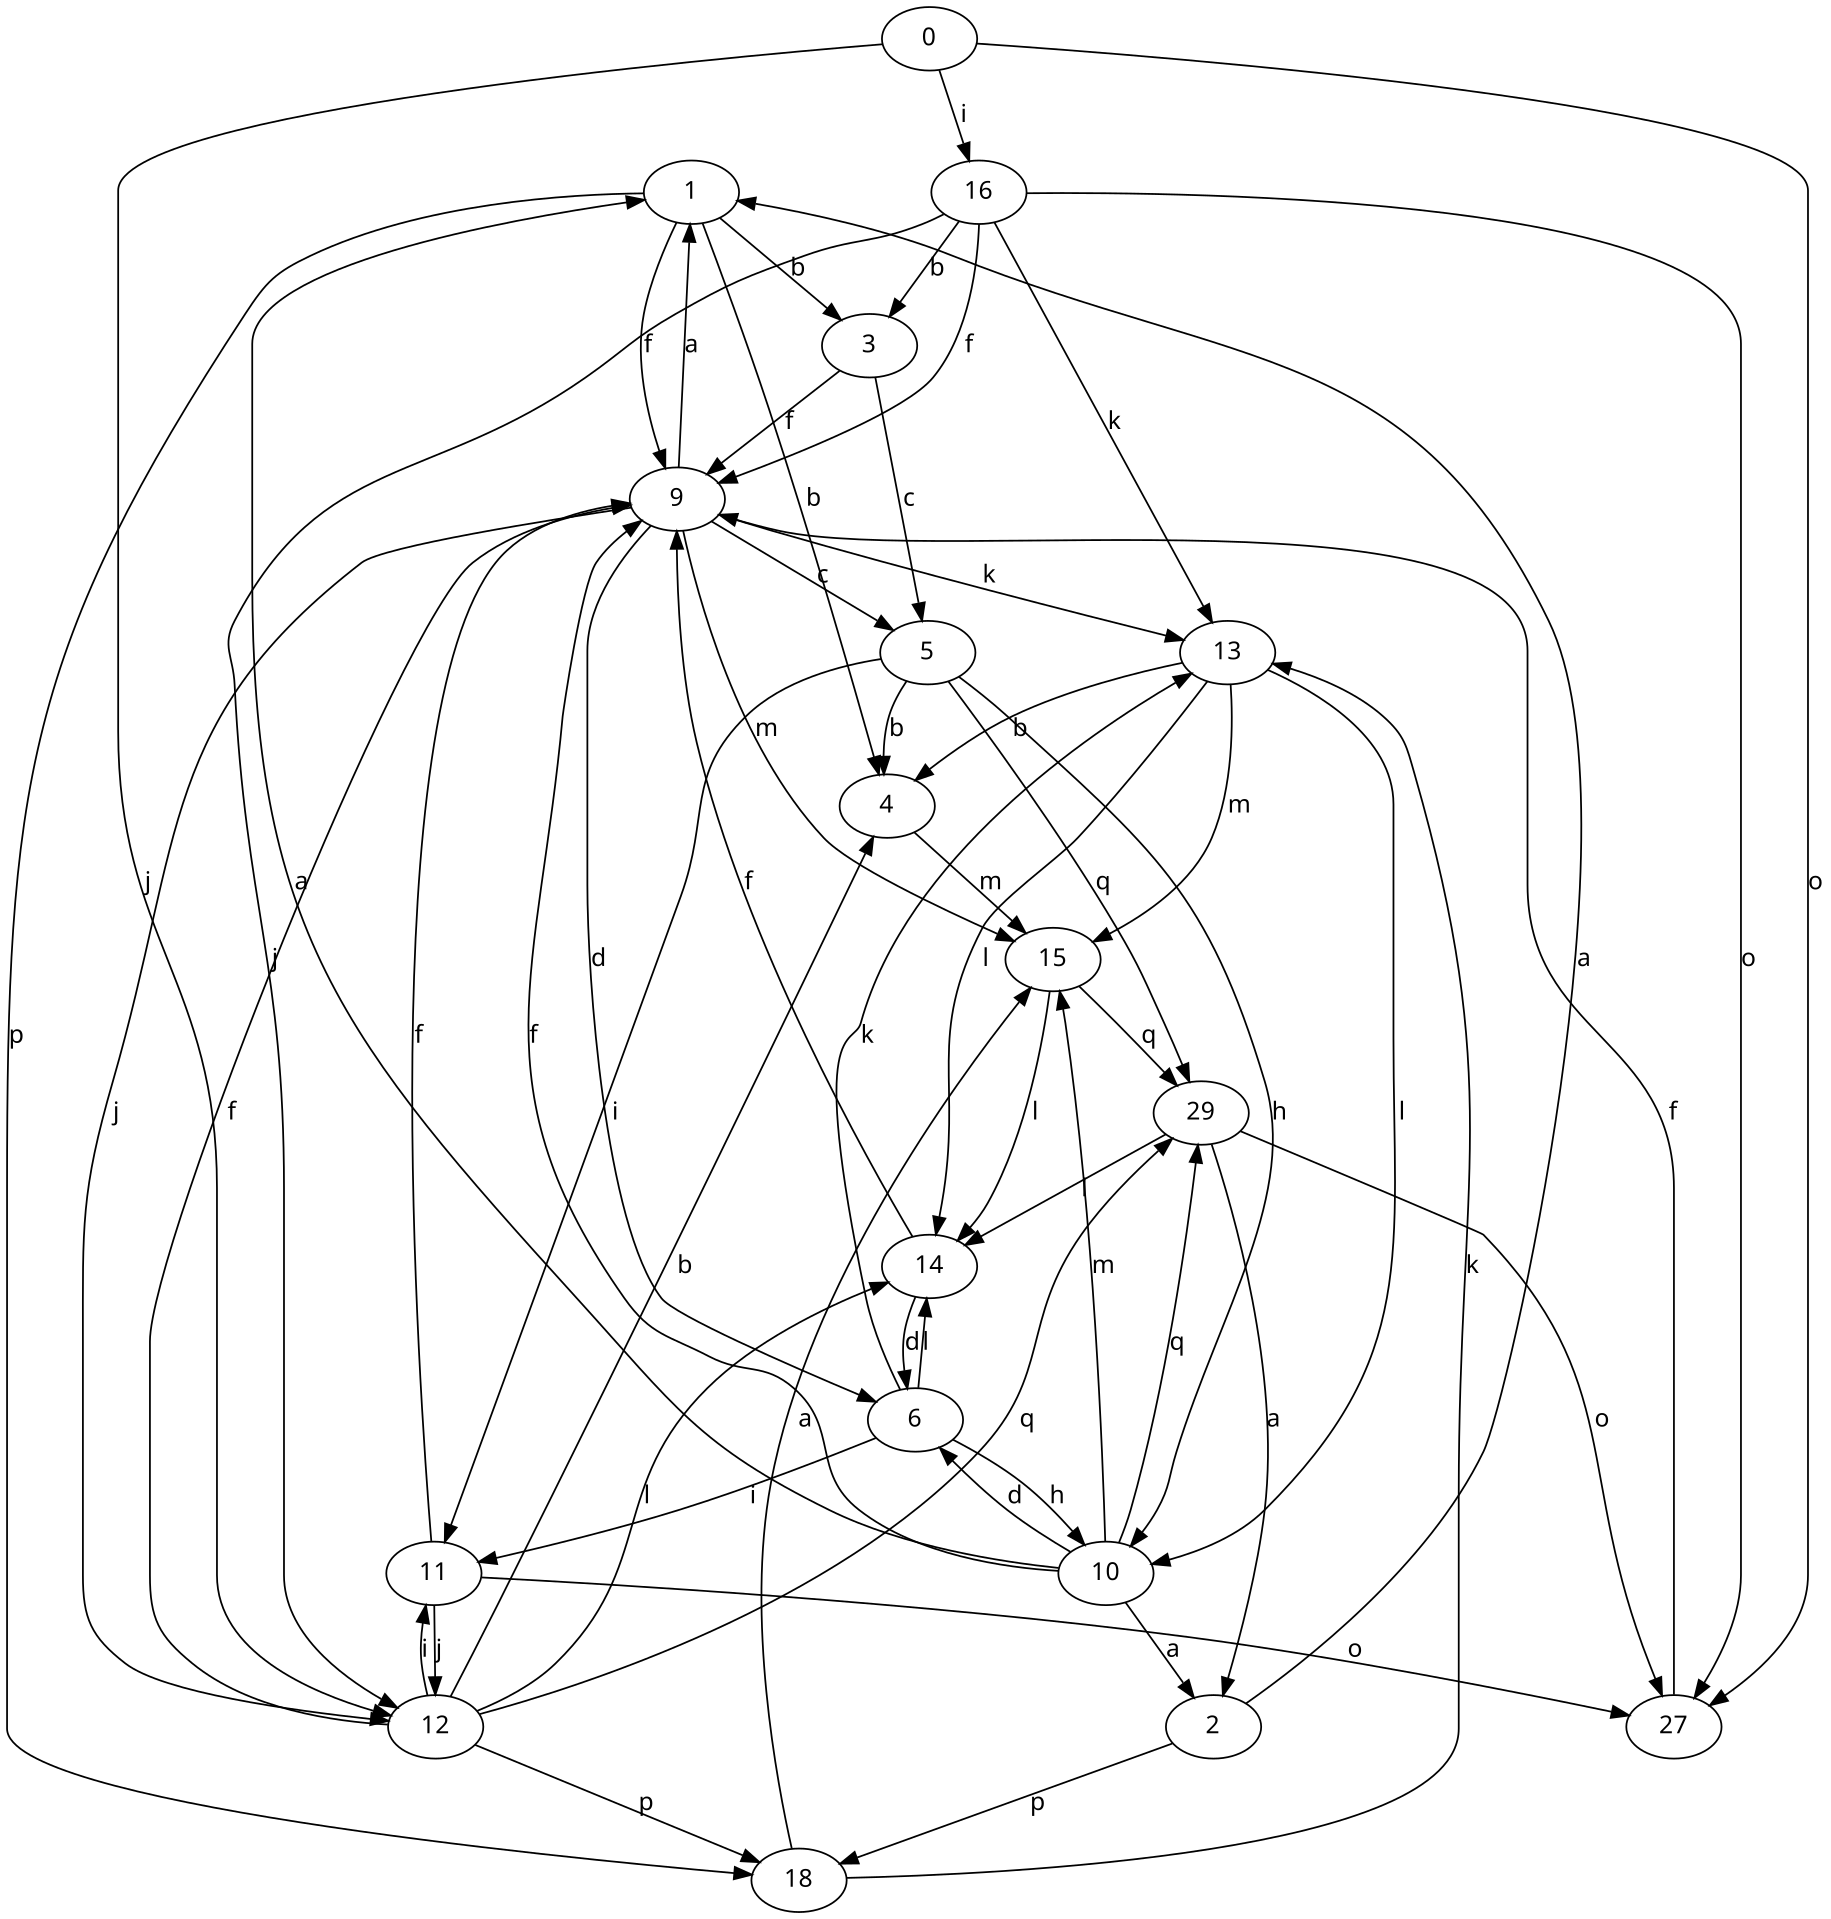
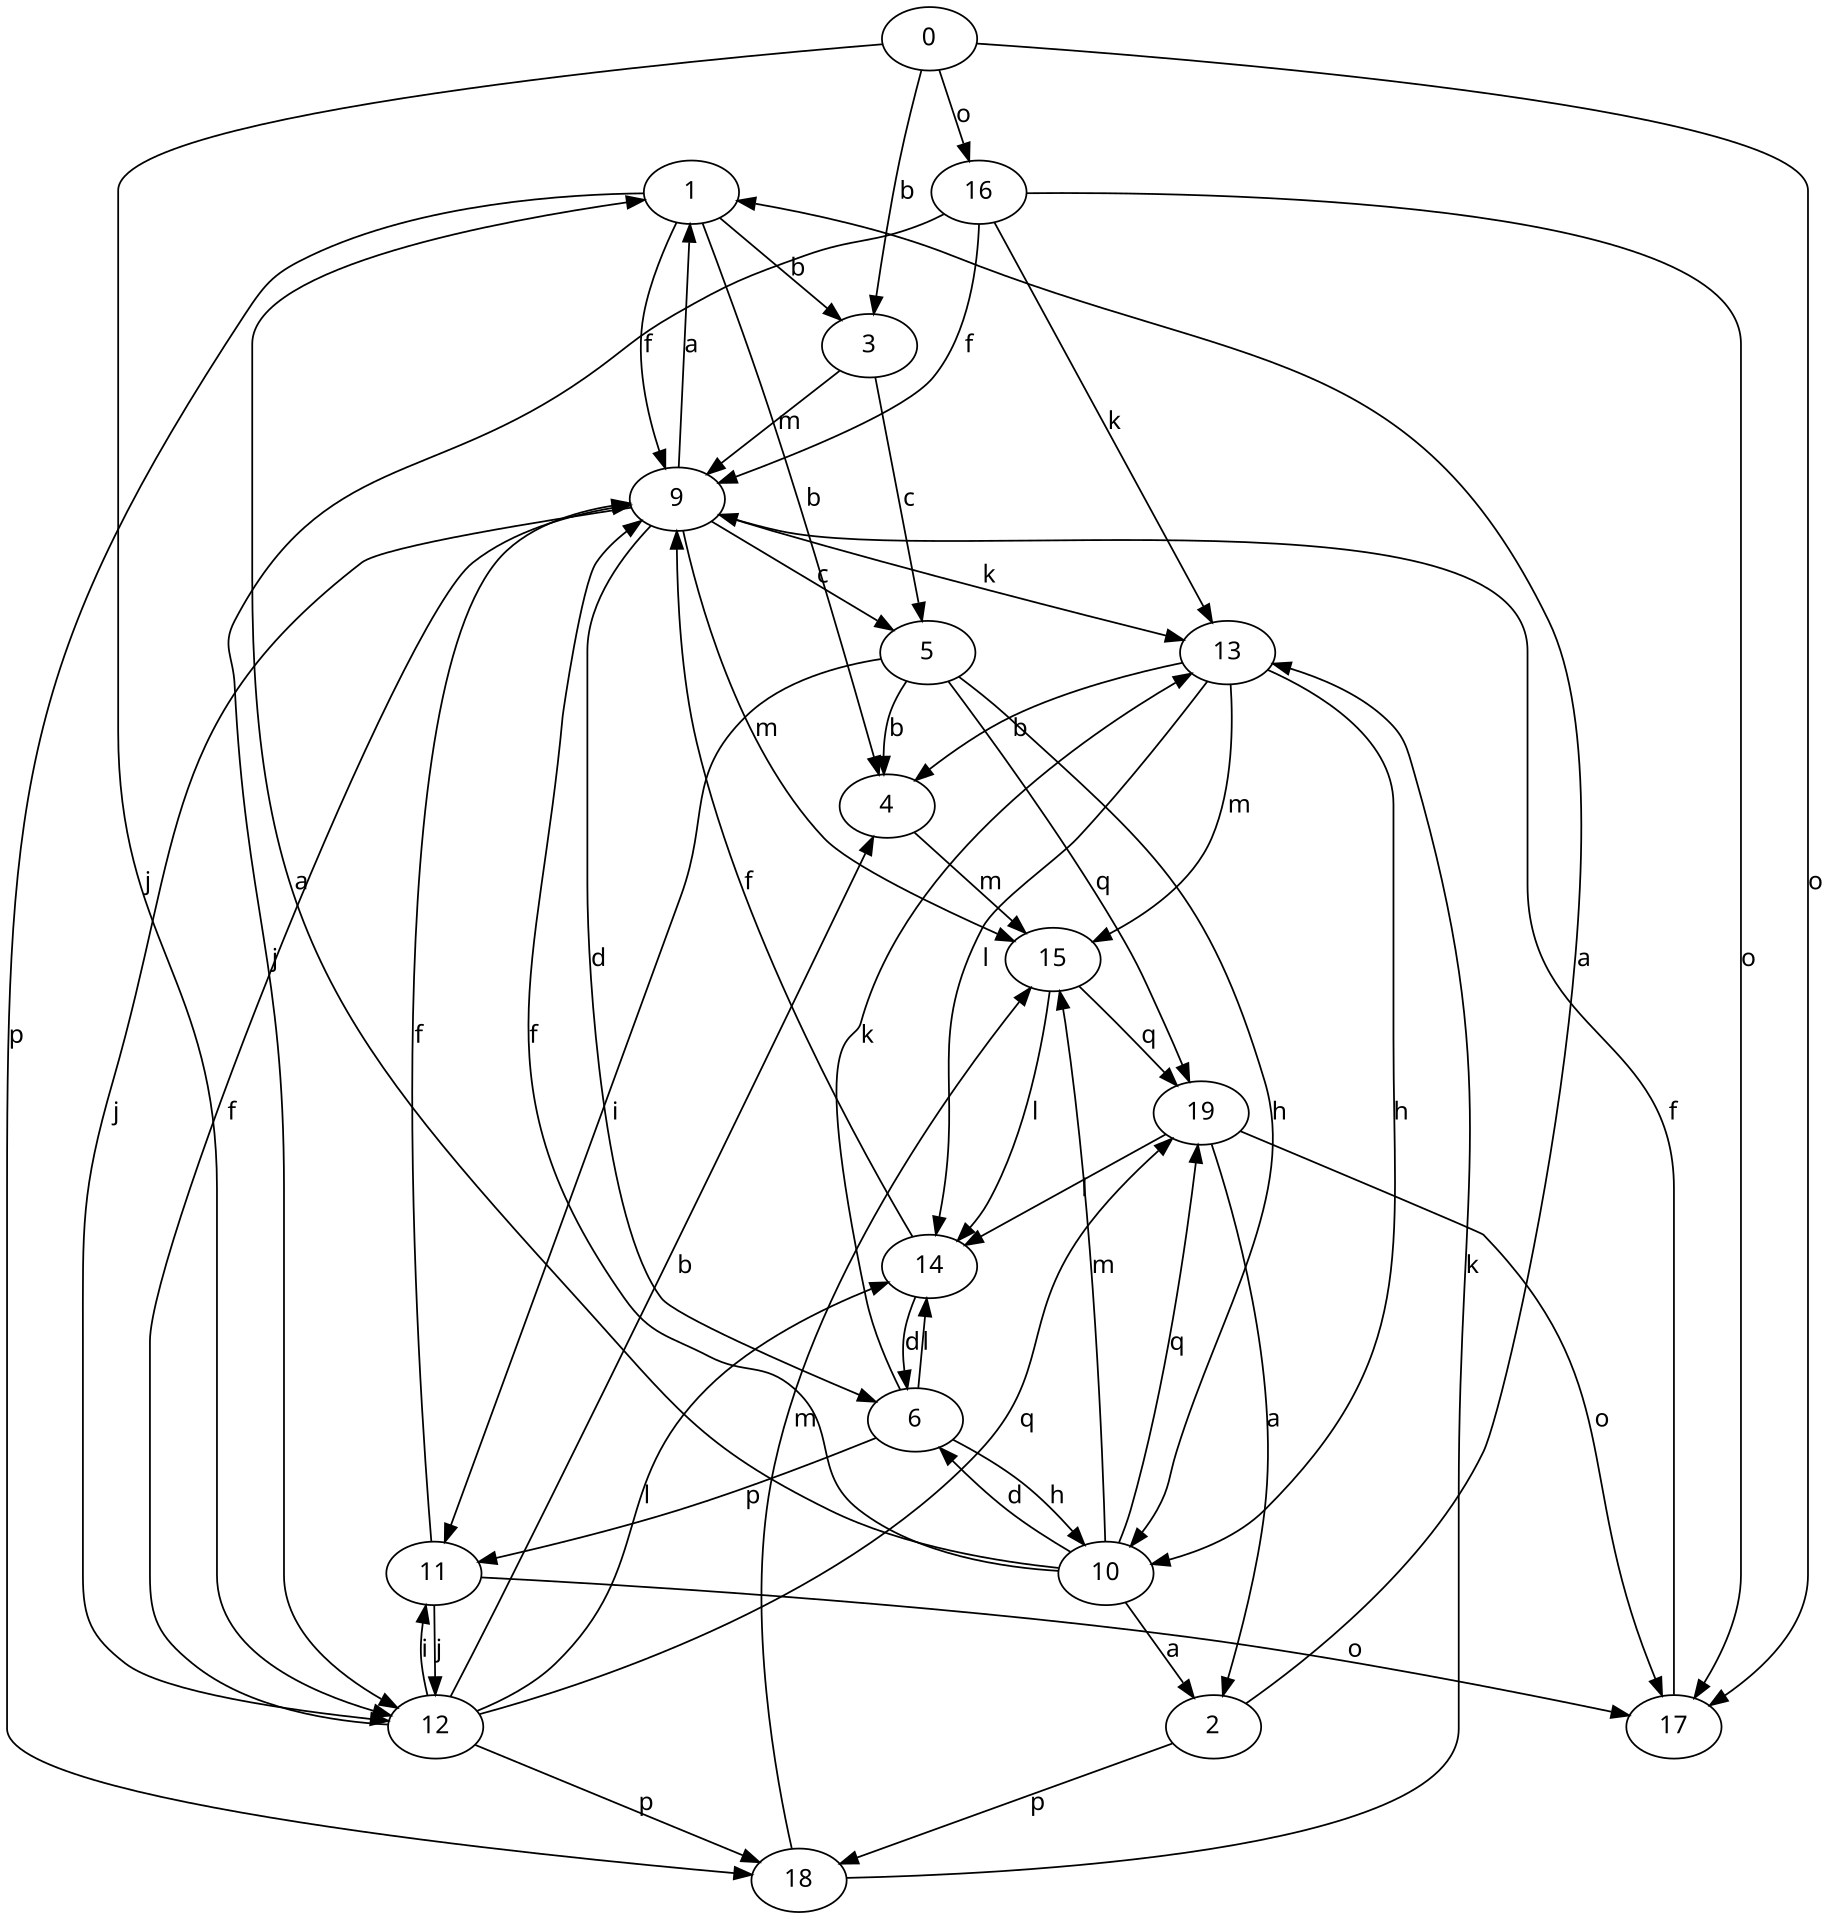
  strict digraph {
    fontname="Noto Sans"
    node [fontname="Noto Sans"]
    edge [fontname="Noto Sans"]
    1
    3
    4
    9
    18
    5
    15
    12
    6
    13
    2
    0
    16
-   17 [label=27]
+   17
    11
-   19 [label=29]
+   19
    14
    10
    1 -> 3 [label=b]
    1 -> 4 [label=b]
    1 -> 9 [label=f]
    1 -> 18 [label=p]
-   3 -> 9 [label=f]
+   3 -> 9 [label=m]
    3 -> 5 [label=c]
    4 -> 15 [label=m]
    9 -> 1 [label=a]
    9 -> 5 [label=c]
    9 -> 15 [label=m]
    9 -> 12 [label=j]
    9 -> 6 [label=d]
    9 -> 13 [label=k]
-   18 -> 15 [label=a]
+   18 -> 15 [label=m]
    18 -> 13 [label=k]
    5 -> 4 [label=b]
    5 -> 11 [label=i]
    5 -> 19 [label=q]
    5 -> 10 [label=h]
    15 -> 19 [label=q]
    15 -> 14 [label=l]
    12 -> 4 [label=b]
    12 -> 9 [label=f]
    12 -> 18 [label=p]
    12 -> 11 [label=i]
    12 -> 19 [label=q]
    12 -> 14 [label=l]
    6 -> 13 [label=k]
-   6 -> 11 [label=i]
+   6 -> 11 [label=p]
    6 -> 14 [label=l]
    6 -> 10 [label=h]
    13 -> 4 [label=b]
    13 -> 15 [label=m]
    13 -> 14 [label=l]
-   13 -> 10 [label=l]
+   13 -> 10 [label=h]
    2 -> 1 [label=a]
    2 -> 18 [label=p]
-   16 -> 3 [label=b]
+   0 -> 3 [label=b]
    0 -> 12 [label=j]
-   0 -> 16 [label=i]
+   0 -> 16 [label=o]
    0 -> 17 [label=o]
    16 -> 9 [label=f]
    16 -> 12 [label=j]
    16 -> 13 [label=k]
    16 -> 17 [label=o]
    17 -> 9 [label=f]
    11 -> 9 [label=f]
    11 -> 12 [label=j]
    11 -> 17 [label=o]
    19 -> 2 [label=a]
    19 -> 17 [label=o]
    19 -> 14 [label=l]
    14 -> 9 [label=f]
    14 -> 6 [label=d]
    10 -> 1 [label=a]
    10 -> 9 [label=f]
    10 -> 15 [label=m]
    10 -> 6 [label=d]
    10 -> 2 [label=a]
    10 -> 19 [label=q]
  }
